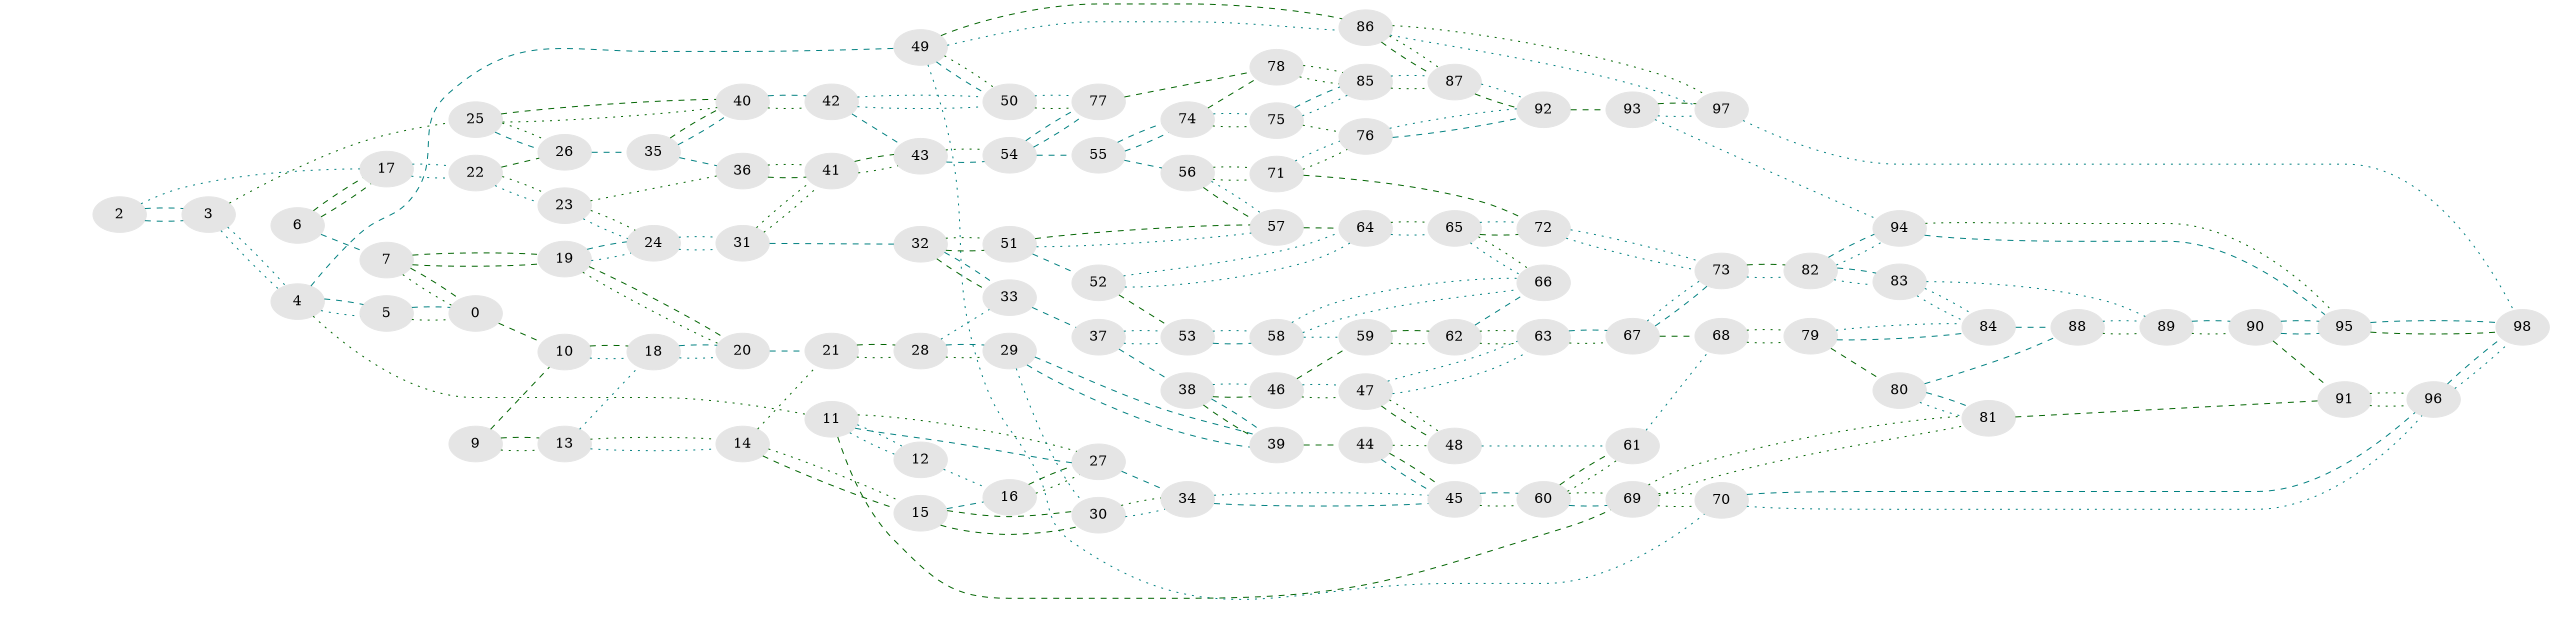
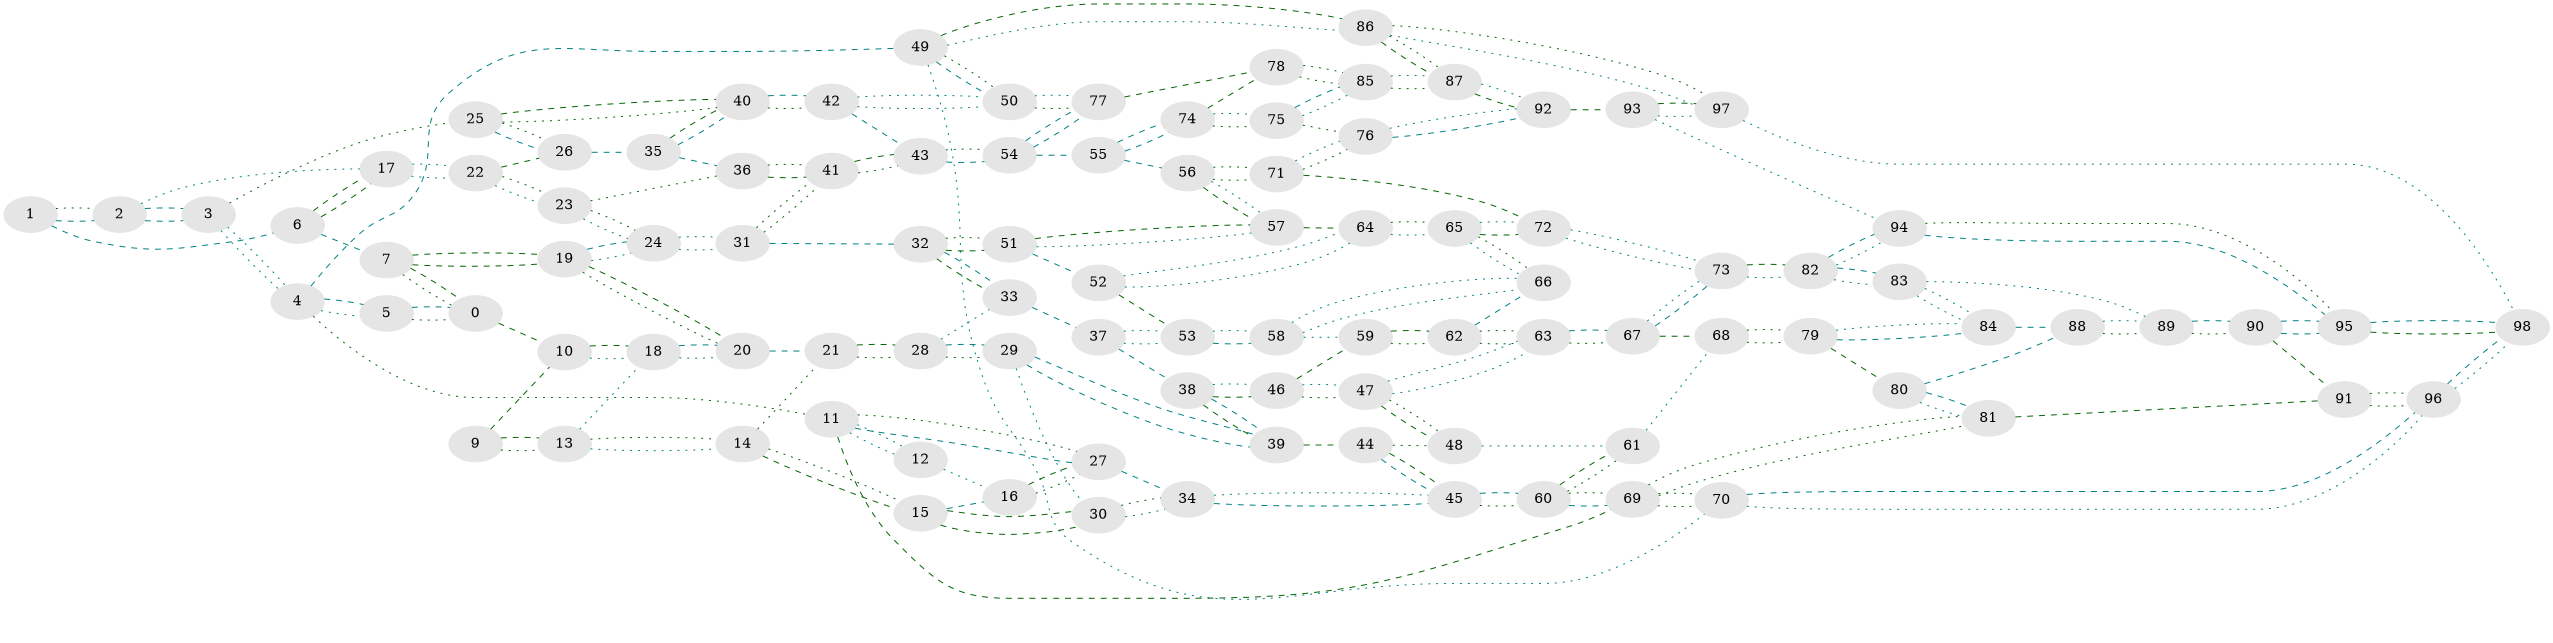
  graph {
    rankdir=LR
    node [color=gray90 style=filled]
    edge [color=teal style=dotted]
+   1
    2
    6
    3
    17
    7
    4
    25
    22
    5
    11
    49
    26
    40
    n15 [label=0]
    12
    27
    69
    70
    50
    86
    10
    19
    20
    24
    18
    9
    13
    14
    16
    34
    96
    15
    21
    30
    28
    23
    31
    29
    33
    36
    35
    41
    32
    42
    45
    39
    37
    44
    51
    43
    52
    57
    38
    53
    60
    46
    58
    47
    59
    48
    54
    77
    55
    61
    63
    62
    67
    68
    87
    97
    78
    64
    65
    66
    56
    74
    71
    75
    72
    76
    81
    79
    73
    82
    80
    84
    91
    98
    92
    83
    94
    85
    93
    88
    89
    95
    90
+   1 -- 2 [style=dashed]
+   1 -- 2 [color=darkgreen]
+   1 -- 6 [style=dashed]
    2 -- 3 [style=dashed]
    2 -- 3 [style=dashed]
    2 -- 17
    6 -- 17 [color=darkgreen style=dashed]
    6 -- 17 [color=darkgreen style=dashed]
    6 -- 7 [style=dashed]
    3 -- 4
    3 -- 4
    3 -- 25 [color=darkgreen]
    17 -- 22
    17 -- 22
    7 -- n15 [color=darkgreen]
    7 -- n15 [color=darkgreen style=dashed]
    7 -- 19 [color=darkgreen style=dashed]
    7 -- 19 [color=darkgreen style=dashed]
    4 -- 5
    4 -- 5 [style=dashed]
    4 -- 11 [color=darkgreen]
    4 -- 49 [style=dashed]
    25 -- 26 [style=dashed]
    25 -- 26 [color=darkgreen]
    25 -- 40 [color=darkgreen]
    25 -- 40 [color=darkgreen style=dashed]
    22 -- 26 [color=darkgreen style=dashed]
    22 -- 23
    22 -- 23 [color=darkgreen]
    5 -- n15 [color=darkgreen]
    5 -- n15 [style=dashed]
    11 -- 12
    11 -- 12
    11 -- 27 [style=dashed]
    11 -- 27 [color=darkgreen]
    11 -- 69 [color=darkgreen style=dashed]
    49 -- 70
    49 -- 50 [style=dashed]
    49 -- 50 [color=darkgreen]
    49 -- 86
    49 -- 86 [color=darkgreen style=dashed]
    26 -- 35 [style=dashed]
    40 -- 42 [color=darkgreen]
    40 -- 42 [style=dashed]
    n15 -- 10 [color=darkgreen style=dashed]
    12 -- 16
    27 -- 34 [style=dashed]
    69 -- 70 [color=darkgreen]
    69 -- 70 [color=darkgreen]
    69 -- 81 [color=darkgreen]
    69 -- 81 [color=darkgreen]
    70 -- 96
    70 -- 96 [style=dashed]
    50 -- 77 [color=darkgreen]
    50 -- 77
    86 -- 87 [color=darkgreen style=dashed]
    86 -- 87 [color=darkgreen]
    86 -- 97
    86 -- 97 [color=darkgreen]
    10 -- 18
    10 -- 18 [color=darkgreen style=dashed]
    19 -- 20 [color=darkgreen]
    19 -- 20 [color=darkgreen style=dashed]
    19 -- 24
    19 -- 24 [style=dashed]
    20 -- 21 [style=dashed]
    24 -- 31
    24 -- 31
    18 -- 20
    18 -- 20 [style=dashed]
    9 -- 10 [color=darkgreen style=dashed]
    9 -- 13 [color=darkgreen]
    9 -- 13 [color=darkgreen style=dashed]
    13 -- 18
    13 -- 14
    13 -- 14 [color=darkgreen]
    14 -- 15 [color=darkgreen style=dashed]
    14 -- 15 [color=darkgreen]
    14 -- 21 [color=darkgreen]
    16 -- 27 [color=darkgreen]
    16 -- 27 [color=darkgreen style=dashed]
    34 -- 45 [style=dashed]
    34 -- 45
    96 -- 98
    96 -- 98 [style=dashed]
    15 -- 16 [style=dashed]
    15 -- 30 [color=darkgreen style=dashed]
    15 -- 30 [color=darkgreen style=dashed]
    21 -- 28 [color=darkgreen]
    21 -- 28 [color=darkgreen style=dashed]
    30 -- 34
    30 -- 34 [color=darkgreen]
    28 -- 29 [color=darkgreen]
    28 -- 29 [style=dashed]
    28 -- 33
    23 -- 24
    23 -- 24 [color=darkgreen]
    23 -- 36 [color=darkgreen]
    31 -- 41 [color=darkgreen]
    31 -- 41 [color=darkgreen]
    31 -- 32 [style=dashed]
    29 -- 30
    29 -- 39 [style=dashed]
    29 -- 39 [style=dashed]
    33 -- 37 [style=dashed]
    36 -- 41 [color=darkgreen style=dashed]
    36 -- 41 [color=darkgreen]
    35 -- 40 [style=dashed]
    35 -- 40 [color=darkgreen style=dashed]
    35 -- 36 [style=dashed]
    41 -- 43 [color=darkgreen]
    41 -- 43 [color=darkgreen style=dashed]
    32 -- 33 [color=darkgreen style=dashed]
    32 -- 33 [style=dashed]
    32 -- 51 [color=darkgreen style=dashed]
    32 -- 51 [color=darkgreen]
    42 -- 50
    42 -- 50
    42 -- 43 [style=dashed]
    45 -- 60 [color=darkgreen]
    45 -- 60 [style=dashed]
    39 -- 44 [color=darkgreen style=dashed]
    37 -- 38 [style=dashed]
    37 -- 53
    37 -- 53
    44 -- 45 [style=dashed]
    44 -- 45 [color=darkgreen style=dashed]
    44 -- 48 [color=darkgreen]
    51 -- 52 [style=dashed]
    51 -- 57
    51 -- 57 [color=darkgreen style=dashed]
    43 -- 54 [style=dashed]
    43 -- 54 [color=darkgreen]
    52 -- 53 [color=darkgreen style=dashed]
    52 -- 64
    52 -- 64
    57 -- 64 [color=darkgreen style=dashed]
    38 -- 39 [color=darkgreen style=dashed]
    38 -- 39 [style=dashed]
    38 -- 46 [color=darkgreen style=dashed]
    38 -- 46
    53 -- 58 [style=dashed]
    53 -- 58
    60 -- 69 [style=dashed]
    60 -- 69 [color=darkgreen]
    60 -- 61 [color=darkgreen]
    60 -- 61 [color=darkgreen style=dashed]
    46 -- 47 [color=darkgreen]
    46 -- 47
    46 -- 59 [color=darkgreen style=dashed]
    58 -- 59
    58 -- 66
    58 -- 66
    47 -- 48 [color=darkgreen style=dashed]
    47 -- 48 [color=darkgreen]
    47 -- 63
    47 -- 63
    59 -- 62 [color=darkgreen]
    59 -- 62 [color=darkgreen style=dashed]
    48 -- 61
    54 -- 77 [style=dashed]
    54 -- 77 [style=dashed]
    54 -- 55 [style=dashed]
    77 -- 78 [color=darkgreen style=dashed]
    55 -- 56 [style=dashed]
    55 -- 74 [style=dashed]
    55 -- 74 [style=dashed]
    61 -- 68
    63 -- 67 [color=darkgreen]
    63 -- 67 [style=dashed]
    62 -- 63 [color=darkgreen]
    62 -- 63 [color=darkgreen]
    62 -- 66 [style=dashed]
    67 -- 68 [color=darkgreen style=dashed]
    67 -- 73 [style=dashed]
    67 -- 73
    68 -- 79 [color=darkgreen]
    68 -- 79 [color=darkgreen]
    87 -- 92 [color=darkgreen style=dashed]
    87 -- 92
    97 -- 98
    78 -- 85 [color=darkgreen]
    78 -- 85 [color=darkgreen]
    64 -- 65
    64 -- 65 [color=darkgreen]
    65 -- 66
    65 -- 66 [color=darkgreen]
    65 -- 72 [color=darkgreen style=dashed]
    65 -- 72
    56 -- 57 [color=darkgreen style=dashed]
    56 -- 57
    56 -- 71 [color=darkgreen]
    56 -- 71 [color=darkgreen]
    74 -- 78 [color=darkgreen style=dashed]
    74 -- 75 [color=darkgreen]
    74 -- 75
    71 -- 72 [color=darkgreen style=dashed]
    71 -- 76 [color=darkgreen]
    71 -- 76
    75 -- 76 [color=darkgreen]
    75 -- 85
    75 -- 85 [style=dashed]
    72 -- 73
    72 -- 73
    76 -- 92 [style=dashed]
    76 -- 92
    81 -- 91 [color=darkgreen style=dashed]
    79 -- 80 [color=darkgreen style=dashed]
    79 -- 84 [style=dashed]
    79 -- 84
    73 -- 82
    73 -- 82 [color=darkgreen style=dashed]
    82 -- 83
    82 -- 83 [style=dashed]
    82 -- 94
    82 -- 94 [style=dashed]
    80 -- 81
    80 -- 81 [style=dashed]
    80 -- 88 [style=dashed]
    84 -- 88 [style=dashed]
    91 -- 96 [color=darkgreen]
    91 -- 96 [color=darkgreen]
    92 -- 93 [color=darkgreen style=dashed]
    83 -- 84
    83 -- 84
    83 -- 89
    94 -- 95 [style=dashed]
    94 -- 95 [color=darkgreen]
    85 -- 87 [color=darkgreen]
    85 -- 87
    93 -- 97
    93 -- 97 [color=darkgreen style=dashed]
    93 -- 94
    88 -- 89 [color=darkgreen]
    88 -- 89
    89 -- 90 [color=darkgreen]
    89 -- 90 [style=dashed]
    95 -- 98 [color=darkgreen style=dashed]
    95 -- 98 [style=dashed]
    90 -- 91 [color=darkgreen style=dashed]
    90 -- 95 [style=dashed]
    90 -- 95 [style=dashed]
  }
